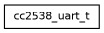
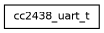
  digraph {
    rankdir=LR
-   n1 [color=black fillcolor=white fontname=Helvetica fontsize=10 height=0.2 label=cc2538_uart_t shape=record style=filled width=0.4]
+   n1 [color=black fillcolor=white fontname=Helvetica fontsize=10 height=0.2 label=cc2438_uart_t shape=record style=filled width=0.4]
  }
